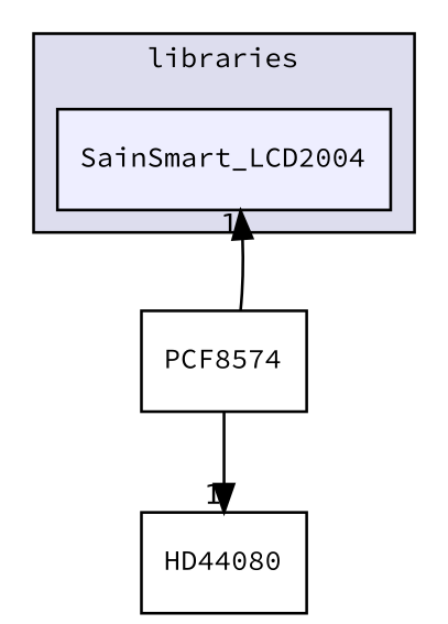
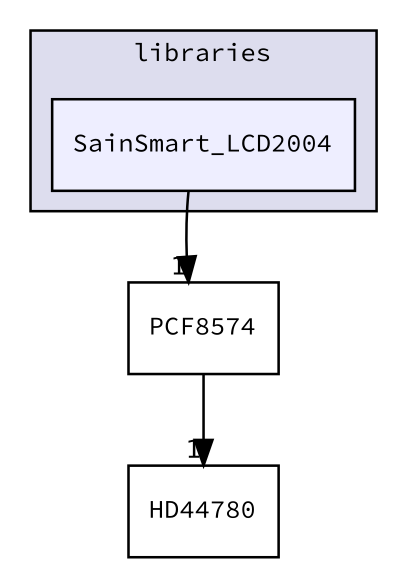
  digraph {
    compound=true
    fontname="Source Code Pro"
    node [fontname="Source Code Pro" fontsize=10 shape=box]
    edge [fontname="Source Code Pro" headlabel=1 labeldistance=1.5 labelfontname=Helvetica labelfontsize=10]
    n1 [fillcolor="#eeeeff" label=SainSmart_LCD2004 pencolor=black style=filled]
    n2 [label=PCF8574]
-   n3 [label=HD44080]
+   n3 [label=HD44780]
    subgraph cluster_1 {
      bgcolor="#ddddee"
      fontsize=10
      label=libraries
      pencolor=black
      n1
    }
-   n2 -> n1
+   n1 -> n2
    n2 -> n3
  }
